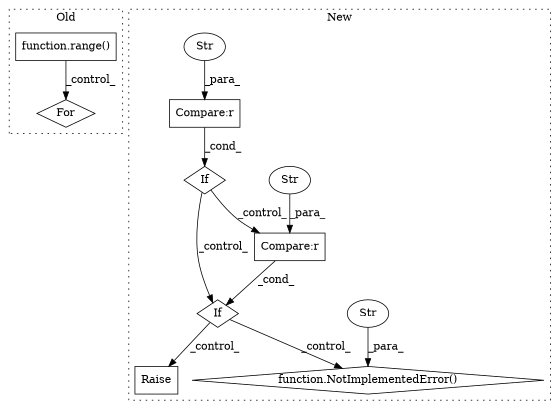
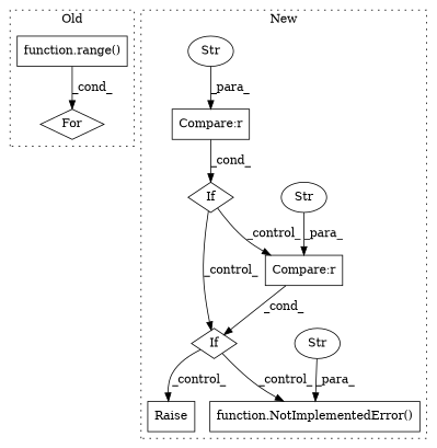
  digraph {
    node [a=66 l=6 s=3037 shape=box]
    n1 [a=107 l="4,14" label=For s="2086,2130" shape=diamond]
    n2 [a=75 l="6,1" label="function.range()" s="2095,2129"]
-   n3 [a=75 l="20,1" label="function.NotImplementedError()" s="3157,3197" shape=diamond]
+   n3 [a=75 l="20,1" label="function.NotImplementedError()" s="3157,3197"]
    n4 [a=91 label=Raise s=3151]
    n5 [l=20 label=Str s=3177 shape=ellipse]
    n6 [a=96 l=0 label=If shape=diamond]
    n7 [a=40 l=18 label="Compare:r"]
    n8 [l=9 label=Str s=3046 shape=ellipse]
    n9 [a=96 l=0 label=If s=2883 shape=diamond]
    n10 [a=40 l=15 label="Compare:r" s=2883]
    n11 [label=Str s=2892 shape=ellipse]
    subgraph cluster_1 {
      label=Old
      style=dotted
      n1
      n2
    }
    subgraph cluster_2 {
      label=New
      style=dotted
      n3
      n4
      n5
      n6
      n7
      n8
      n9
      n10
      n11
    }
-   n2 -> n1 [label=_control_]
+   n2 -> n1 [label=_cond_]
    n5 -> n3 [label=_para_]
    n6 -> n3 [label=_control_]
    n6 -> n4 [label=_control_]
    n7 -> n6 [label=_cond_]
    n8 -> n7 [label=_para_]
    n9 -> n6 [label=_control_]
    n9 -> n7 [label=_control_]
    n10 -> n9 [label=_cond_]
    n11 -> n10 [label=_para_]
  }
